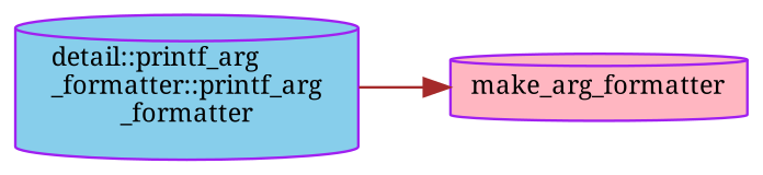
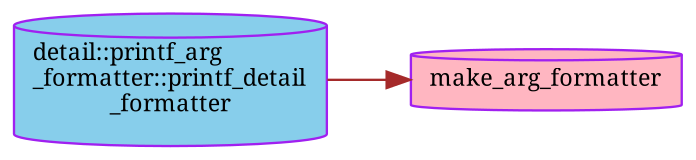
  digraph {
    rankdir=RL
    fontname="Noto Serif"
    node [color=purple fontname="Noto Serif" fontsize=10 shape=cylinder style=filled]
    n1 [fillcolor=lightpink fontcolor=black height=0.2 label=make_arg_formatter width=0.4]
-   n2 [fillcolor=skyblue height=0.2 label="detail::printf_arg\l_formatter::printf_arg\l_formatter" width=0.4]
+   n2 [fillcolor=skyblue height=0.2 label="detail::printf_arg\l_formatter::printf_detail\l_formatter" width=0.4]
    n1 -> n2 [color=brown dir=back fontname="Noto Serif" fontsize=10 labelfontname=Helvetica labelfontsize=10 style=solid]
  }
